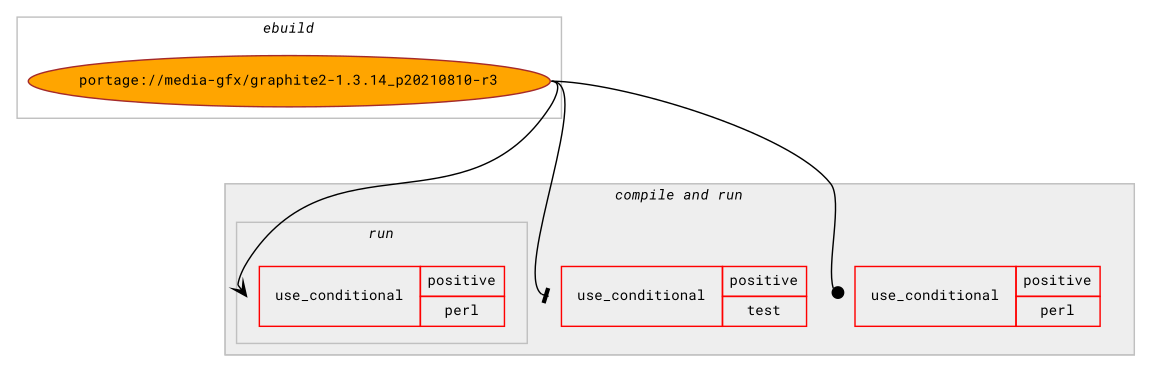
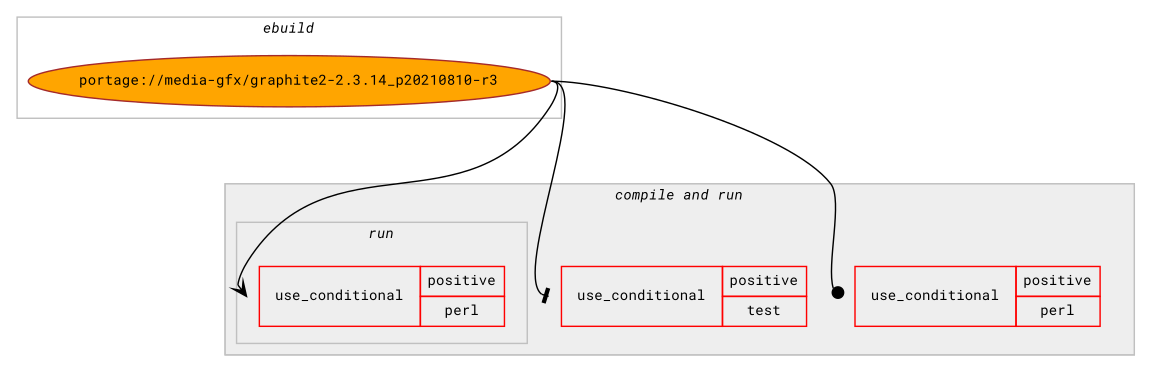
  digraph {
    compound=true
    concentrate=true
    fontname="Roboto Mono"
    fontsize=10
    newrank=true
    rankdir=TB
    ranksep=1.5
    node [color=red fontname="Roboto Mono" fontsize=10 shape=none]
    edge [headport=w style=solid tailport=e weight=20 fontname="Roboto Mono"]
-   n1 [color=brown label="portage://media-gfx/graphite2-1.3.14_p20210810-r3" width=4 style=filled fillcolor=orange shape=""]
+   n1 [color=brown label="portage://media-gfx/graphite2-2.3.14_p20210810-r3" width=4 style=filled fillcolor=orange shape=""]
    n2 [label=<<TABLE BORDER="0" CELLBORDER="1" CELLSPACING="0" CELLPADDING="4"><TR><TD ROWSPAN="3" CELLPADDING="10">use_conditional</TD></TR><TR><TD>positive</TD></TR><TR><TD>perl</TD></TR></TABLE>>]
    n3 [label=<<TABLE BORDER="0" CELLBORDER="1" CELLSPACING="0" CELLPADDING="4"><TR><TD ROWSPAN="3" CELLPADDING="10">use_conditional</TD></TR><TR><TD>positive</TD></TR><TR><TD>test</TD></TR></TABLE>>]
    n4 [label=<<TABLE BORDER="0" CELLBORDER="1" CELLSPACING="0" CELLPADDING="4"><TR><TD ROWSPAN="3" CELLPADDING="10">use_conditional</TD></TR><TR><TD>positive</TD></TR><TR><TD>perl</TD></TR></TABLE>>]
    subgraph cluster_1 {
      color=gray
      label=<<i>ebuild</i>>
      rank=same
      n1
    }
    subgraph cluster_2 {
      color=gray
      label=<<i>dependencies</i>>
      subgraph cluster_3 {
        color=gray
        fillcolor="#eeeeee"
        label=<<i>compile</i>>
        style=filled
        subgraph sub_4 {
          color=gray
          fillcolor="#eeeeee"
          label=<<i>compile</i>>
          style=filled
          n2
        }
        subgraph sub_5 {
          color=gray
          fillcolor="#eeeeee"
          label=<<i>compile</i>>
          style=filled
          n3
        }
      }
      subgraph cluster_6 {
        color=gray
        fillcolor="#eeeeee"
        label=<<i>compile and run</i>>
        style=filled
      }
      subgraph cluster_7 {
        color=gray
        fillcolor="#eeeeee"
        label=<<i>run</i>>
        style=filled
        subgraph sub_8 {
          color=gray
          fillcolor="#eeeeee"
          label=<<i>run</i>>
          style=filled
          n4
        }
      }
    }
    subgraph cluster_9 {
      color=gray
      label=<<i>candidates</i>>
      rank=same
    }
    n1 -> n2 [arrowhead=dot]
    n1 -> n3 [arrowhead=tee]
    n1 -> n4 [arrowhead=vee]
  }
